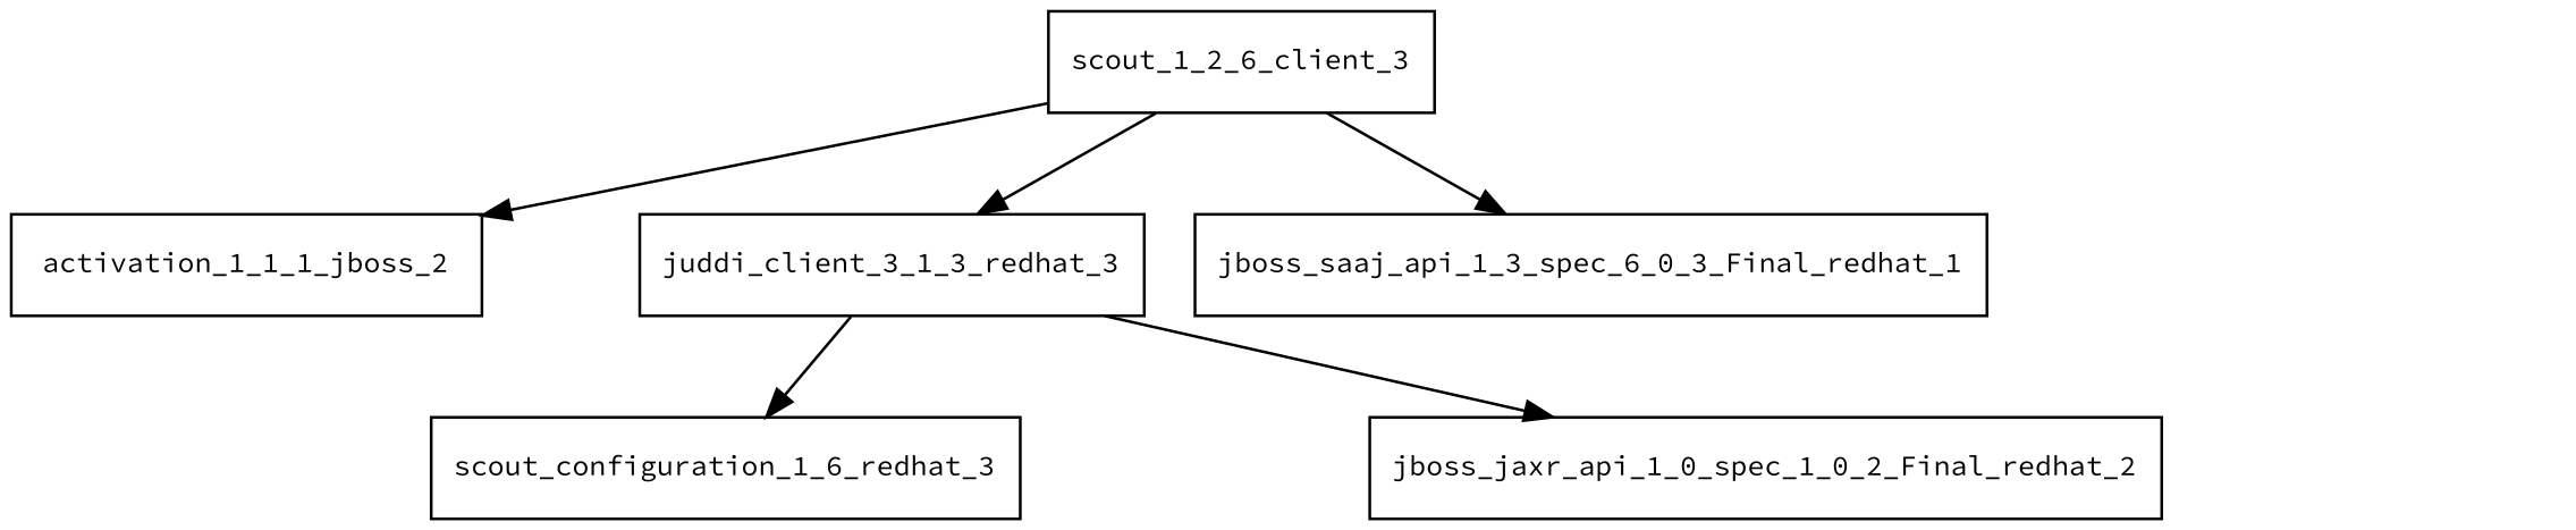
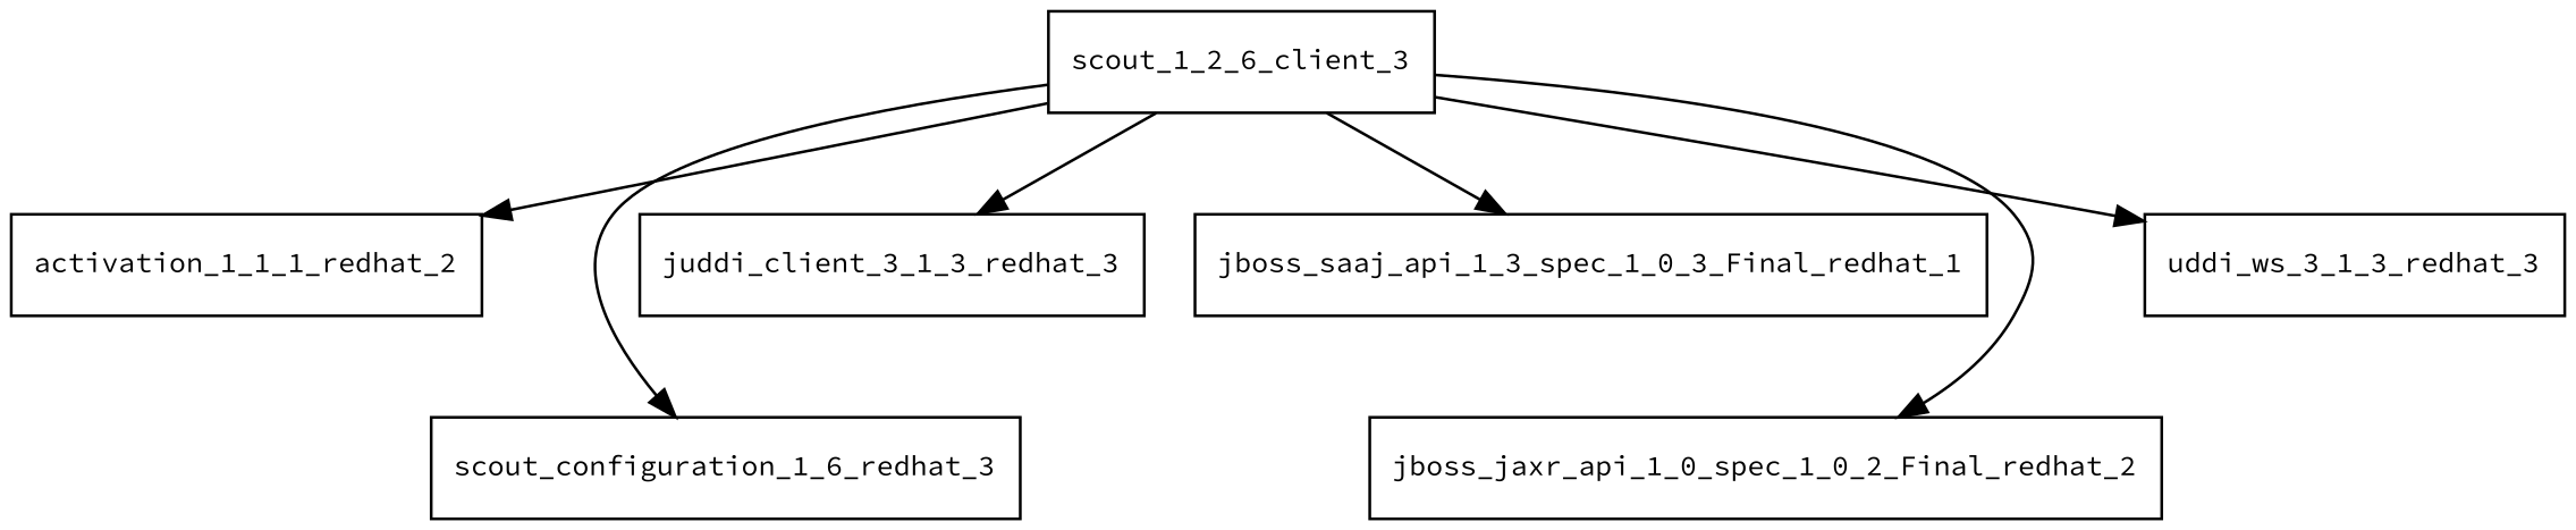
  digraph {
    fontname="Source Code Pro"
    node [fontname="Source Code Pro" fontsize=10.0 shape=box]
    edge [fontname="Source Code Pro"]
    n1 [label=scout_1_2_6_client_3]
-   activation_1_1_1_redhat_2 [label=activation_1_1_1_jboss_2]
+   activation_1_1_1_redhat_2
    n3 [label=scout_configuration_1_6_redhat_3]
    jboss_jaxr_api_1_0_spec_1_0_2_Final_redhat_2
-   jboss_saaj_api_1_3_spec_1_0_3_Final_redhat_1 [label=jboss_saaj_api_1_3_spec_6_0_3_Final_redhat_1]
+   jboss_saaj_api_1_3_spec_1_0_3_Final_redhat_1
    juddi_client_3_1_3_redhat_3
+   uddi_ws_3_1_3_redhat_3
    n1 -> activation_1_1_1_redhat_2
-   juddi_client_3_1_3_redhat_3 -> n3
-   juddi_client_3_1_3_redhat_3 -> jboss_jaxr_api_1_0_spec_1_0_2_Final_redhat_2
+   n1 -> n3
+   n1 -> jboss_jaxr_api_1_0_spec_1_0_2_Final_redhat_2
    n1 -> jboss_saaj_api_1_3_spec_1_0_3_Final_redhat_1
    n1 -> juddi_client_3_1_3_redhat_3
+   n1 -> uddi_ws_3_1_3_redhat_3
  }
